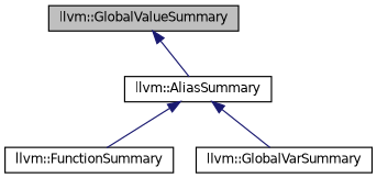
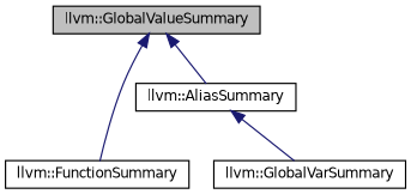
  digraph {
    node [color=black fontname=Helvetica fontsize=10 shape=record]
    edge [color=midnightblue dir=back fontname=Helvetica fontsize=10 labelfontname=Helvetica labelfontsize=10 style=solid]
    n1 [fillcolor=grey75 fontcolor=black height=0.2 label="llvm::GlobalValueSummary" style=filled width=0.4]
    n2 [height=0.2 label="llvm::AliasSummary" width=0.4]
    n3 [height=0.2 label="llvm::FunctionSummary" width=0.4]
    n4 [height=0.2 label="llvm::GlobalVarSummary" width=0.4]
    n1 -> n2
-   n2 -> n3
+   n1 -> n3
    n2 -> n4
  }
